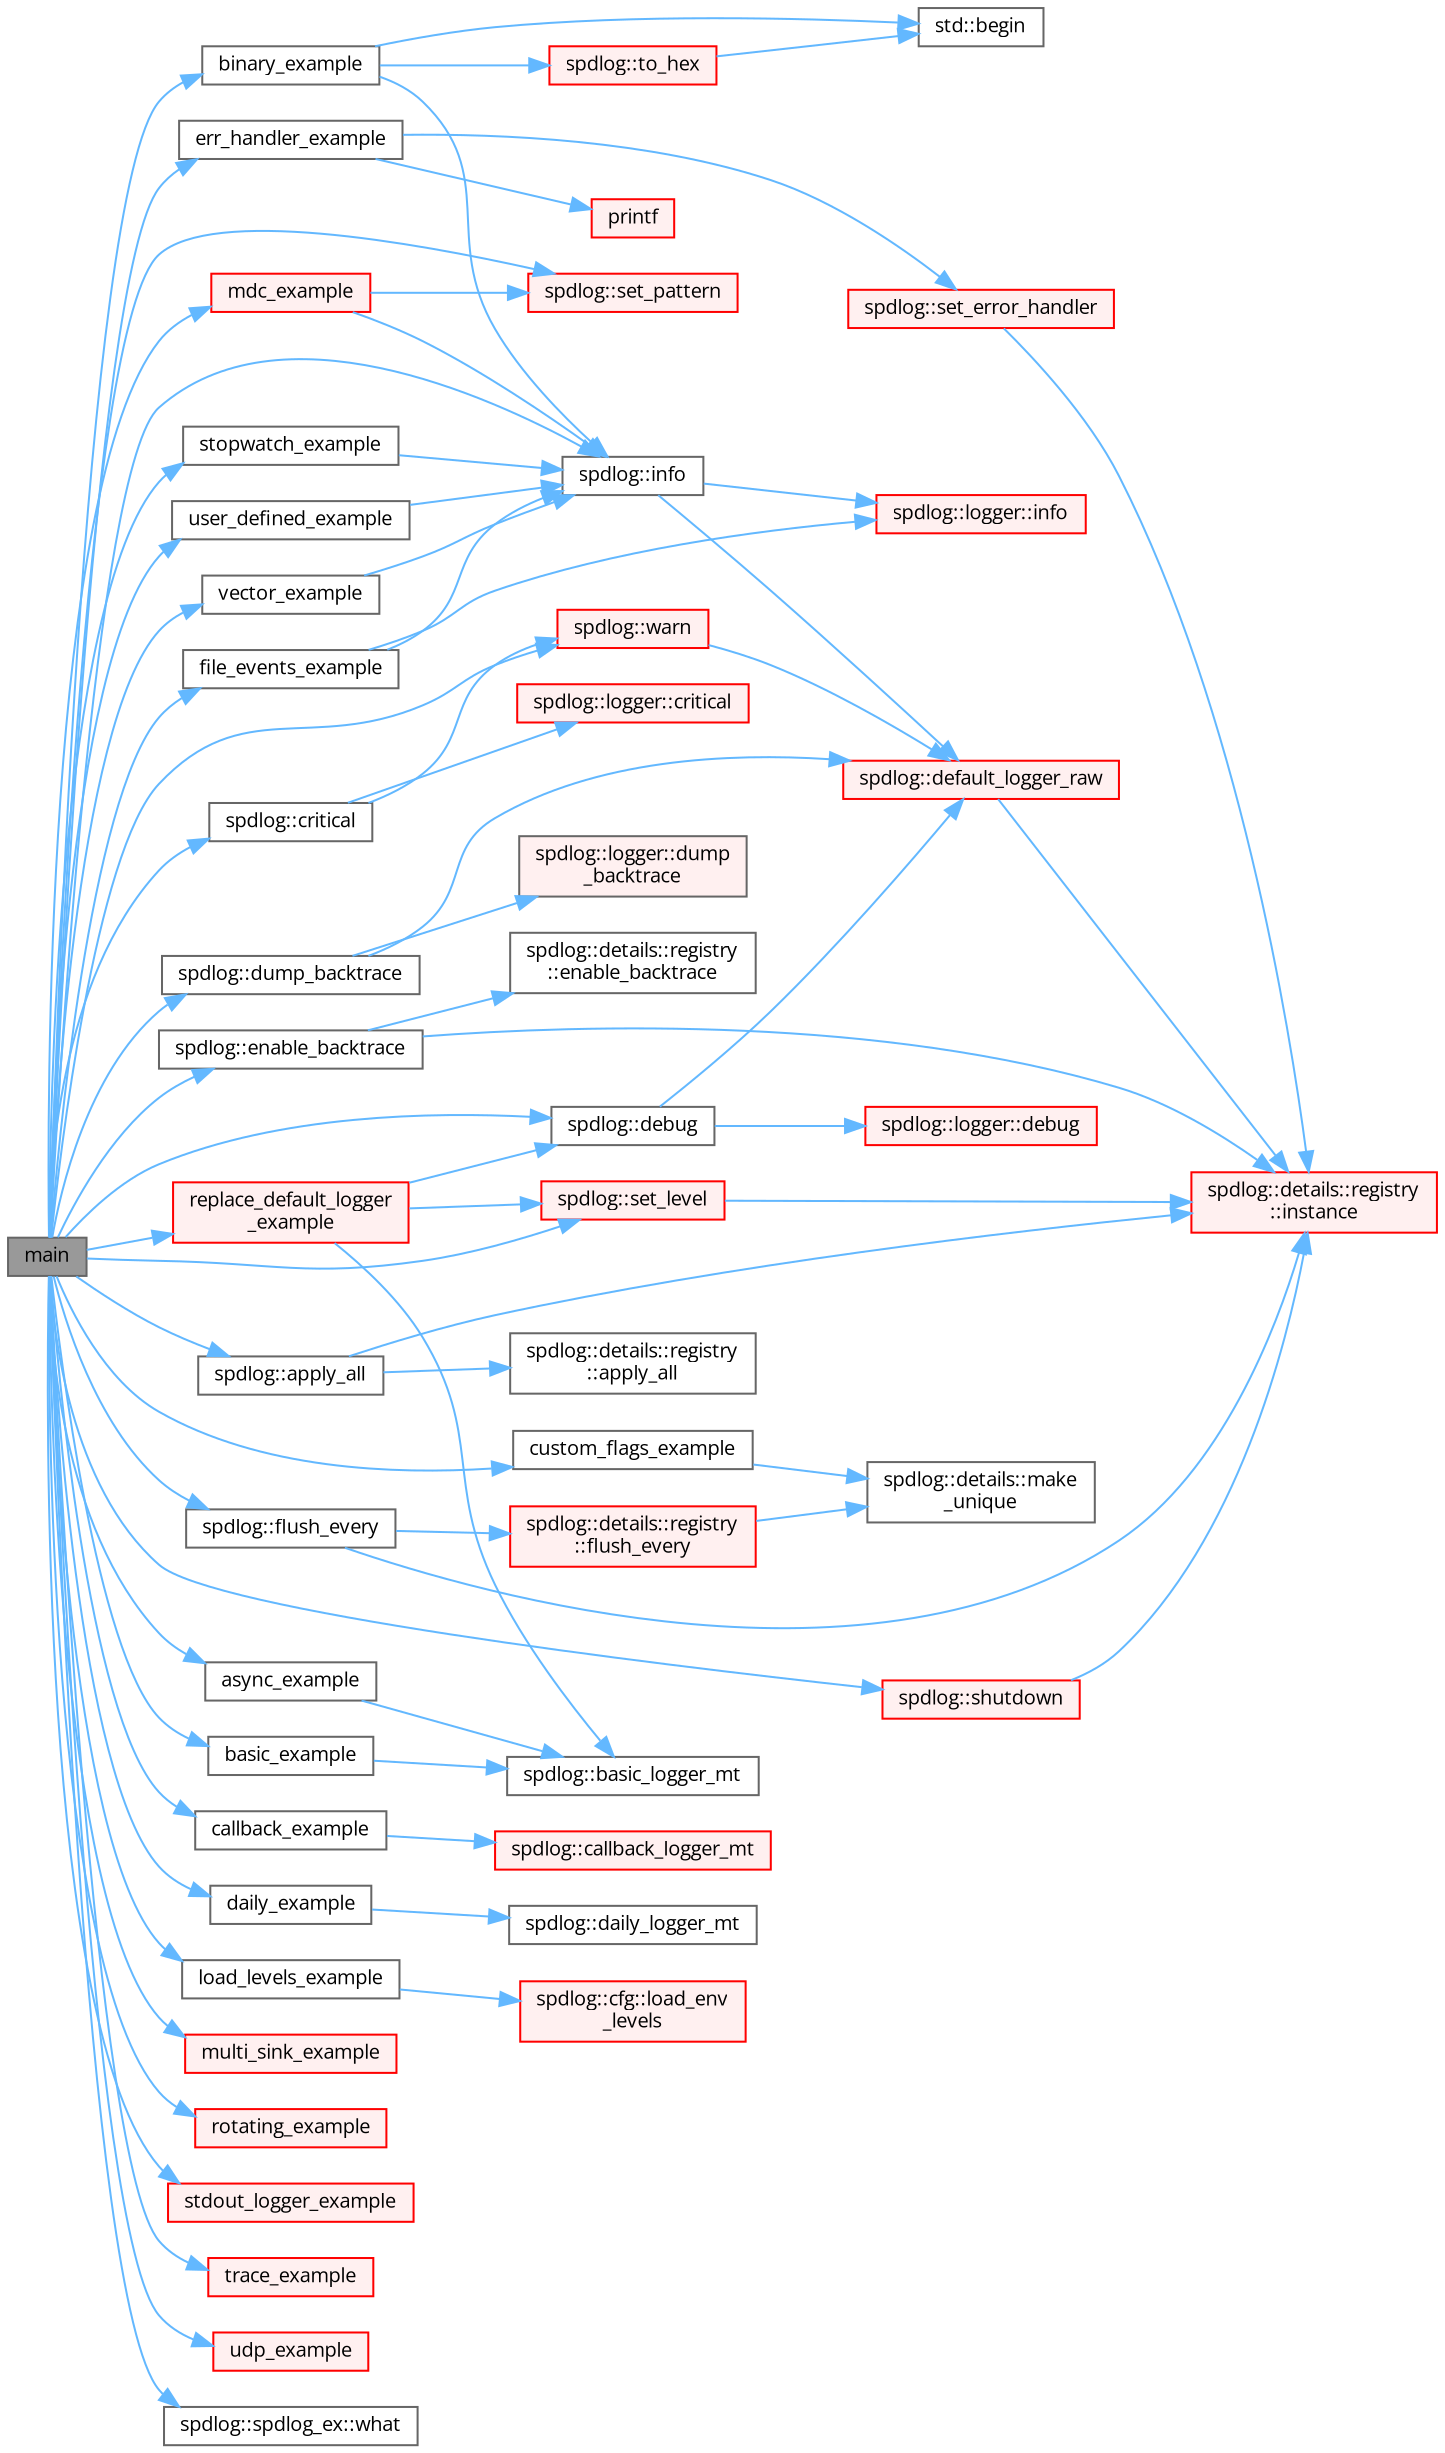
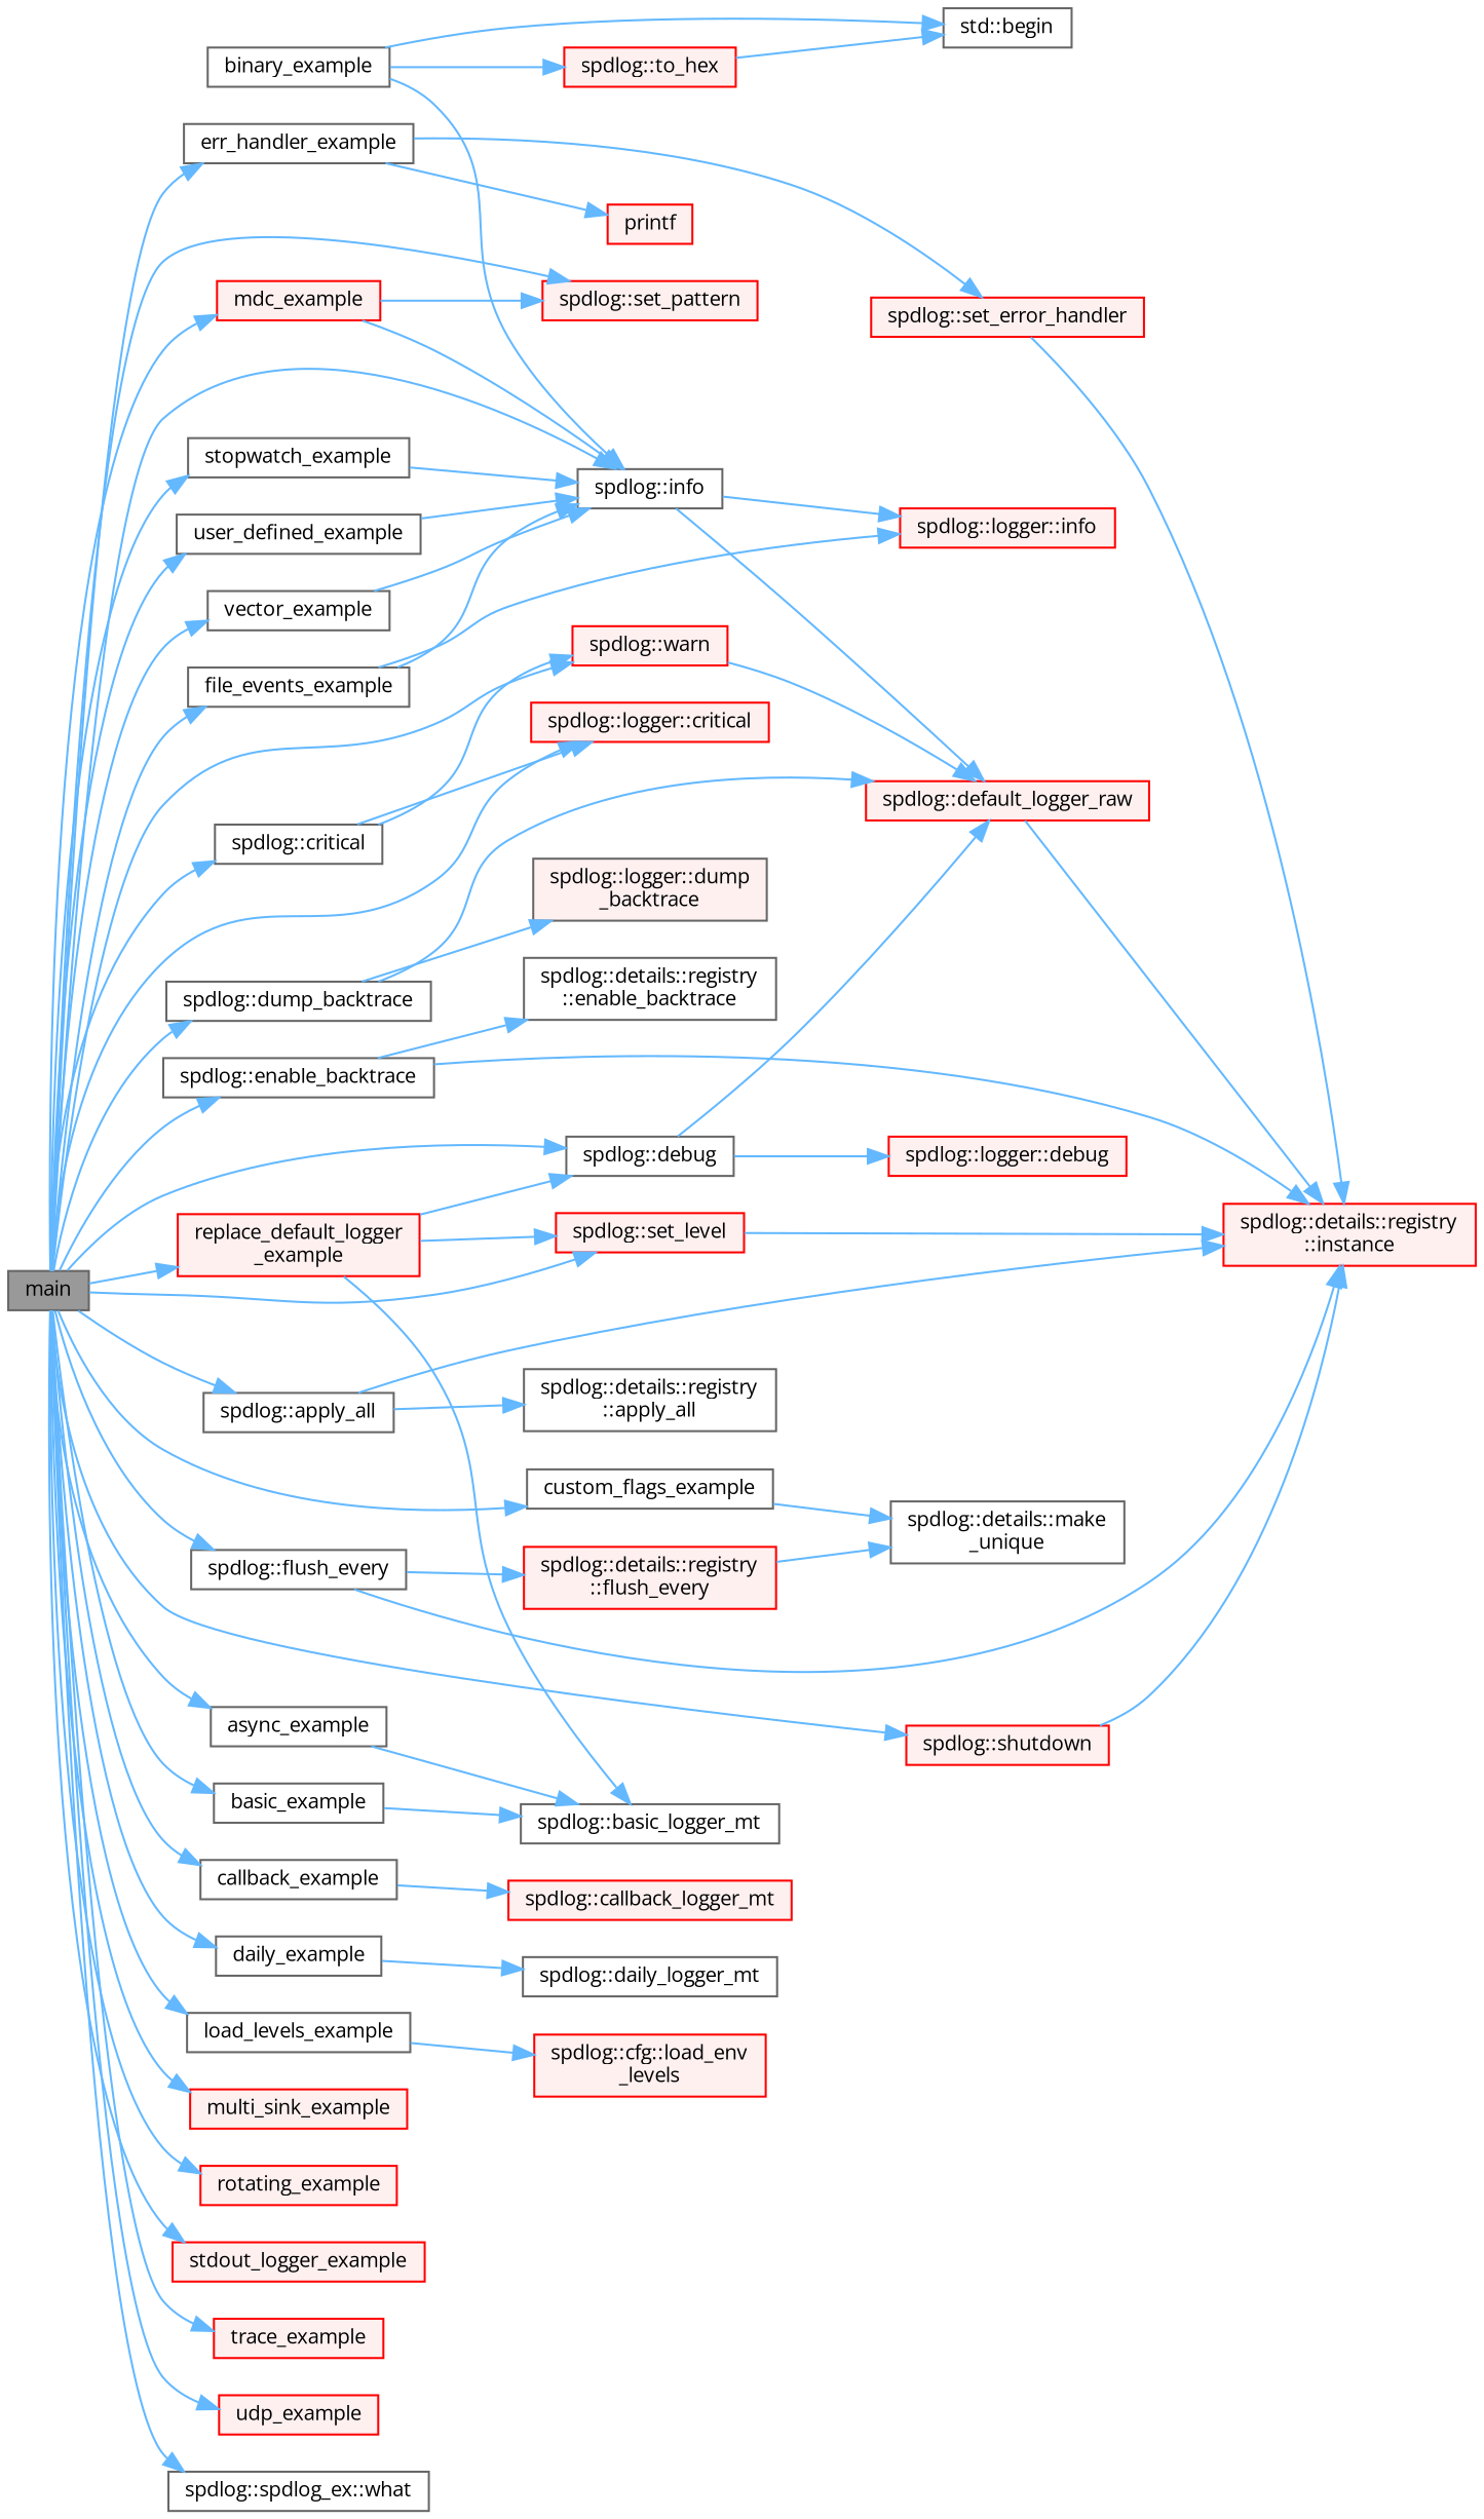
  digraph {
    fontname="Open Sans"
    rankdir=LR
    node [color=grey40 fillcolor=white fontname="Open Sans" fontsize=10 shape=box style=filled]
    edge [color=steelblue1 fontname="Open Sans" fontsize=10 labelfontname=Helvetica labelfontsize=10 style=solid]
    n1 [color=gray40 fillcolor=grey60 fontcolor=black height=0.2 label=main width=0.4]
    n2 [height=0.2 label="spdlog::apply_all" width=0.4]
    n3 [height=0.2 label=async_example width=0.4]
    n4 [height=0.2 label=basic_example width=0.4]
    n5 [height=0.2 label=binary_example width=0.4]
    n6 [height=0.2 label="spdlog::info" width=0.4]
    n7 [height=0.2 label=callback_example width=0.4]
    n8 [height=0.2 label="spdlog::critical" width=0.4]
    n9 [height=0.2 label=custom_flags_example width=0.4]
    n10 [height=0.2 label=daily_example width=0.4]
    n11 [height=0.2 label="spdlog::debug" width=0.4]
    n12 [height=0.2 label="spdlog::dump_backtrace" width=0.4]
    n13 [height=0.2 label="spdlog::enable_backtrace" width=0.4]
    n14 [height=0.2 label=err_handler_example width=0.4]
    n15 [height=0.2 label=file_events_example width=0.4]
    n16 [height=0.2 label="spdlog::flush_every" width=0.4]
    n17 [height=0.2 label=load_levels_example width=0.4]
    n18 [color=red fillcolor="#FFF0F0" height=0.2 label=mdc_example width=0.4]
    n19 [color=red fillcolor="#FFF0F0" height=0.2 label="spdlog::set_pattern" width=0.4]
    n20 [color=red fillcolor="#FFF0F0" height=0.2 label=multi_sink_example width=0.4]
    n21 [color=red fillcolor="#FFF0F0" height=0.2 label="replace_default_logger\l_example" width=0.4]
    n22 [color=red fillcolor="#FFF0F0" height=0.2 label="spdlog::set_level" width=0.4]
    n23 [color=red fillcolor="#FFF0F0" height=0.2 label=rotating_example width=0.4]
    n24 [color=red fillcolor="#FFF0F0" height=0.2 label="spdlog::shutdown" width=0.4]
    n25 [color=red fillcolor="#FFF0F0" height=0.2 label=stdout_logger_example width=0.4]
    n26 [height=0.2 label=stopwatch_example width=0.4]
    n27 [color=red fillcolor="#FFF0F0" height=0.2 label=trace_example width=0.4]
    n28 [color=red fillcolor="#FFF0F0" height=0.2 label=udp_example width=0.4]
    n29 [height=0.2 label=user_defined_example width=0.4]
    n30 [height=0.2 label=vector_example width=0.4]
    n31 [color=red fillcolor="#FFF0F0" height=0.2 label="spdlog::warn" width=0.4]
    n32 [height=0.2 label="spdlog::spdlog_ex::what" width=0.4]
    n33 [height=0.2 label="spdlog::details::registry\l::apply_all" width=0.4]
    n34 [color=red fillcolor="#FFF0F0" height=0.2 label="spdlog::details::registry\l::instance" width=0.4]
    n35 [height=0.2 label="spdlog::basic_logger_mt" width=0.4]
    n36 [height=0.2 label="std::begin" width=0.4]
    n37 [color=red fillcolor="#FFF0F0" height=0.2 label="spdlog::to_hex" width=0.4]
    n38 [color=red fillcolor="#FFF0F0" height=0.2 label="spdlog::default_logger_raw" width=0.4]
    n39 [color=red fillcolor="#FFF0F0" height=0.2 label="spdlog::logger::info" width=0.4]
    n40 [color=red fillcolor="#FFF0F0" height=0.2 label="spdlog::callback_logger_mt" width=0.4]
    n41 [color=red fillcolor="#FFF0F0" height=0.2 label="spdlog::logger::critical" width=0.4]
    n42 [height=0.2 label="spdlog::details::make\l_unique" width=0.4]
    n43 [height=0.2 label="spdlog::daily_logger_mt" width=0.4]
    n44 [color=red fillcolor="#FFF0F0" height=0.2 label="spdlog::logger::debug" width=0.4]
    n45 [fillcolor="#FFF0F0" height=0.2 label="spdlog::logger::dump\l_backtrace" width=0.4]
    n46 [height=0.2 label="spdlog::details::registry\l::enable_backtrace" width=0.4]
    n47 [color=red fillcolor="#FFF0F0" height=0.2 label=printf width=0.4]
    n48 [color=red fillcolor="#FFF0F0" height=0.2 label="spdlog::set_error_handler" width=0.4]
    n49 [color=red fillcolor="#FFF0F0" height=0.2 label="spdlog::details::registry\l::flush_every" width=0.4]
    n50 [color=red fillcolor="#FFF0F0" height=0.2 label="spdlog::cfg::load_env\l_levels" width=0.4]
    n1 -> n2
    n1 -> n3
    n1 -> n4
-   n1 -> n5
+   n1 -> n41
    n1 -> n6
    n1 -> n7
    n1 -> n8
    n1 -> n9
    n1 -> n10
    n1 -> n11
    n1 -> n12
    n1 -> n13
    n1 -> n14
    n1 -> n15
    n1 -> n16
    n1 -> n17
    n1 -> n18
    n1 -> n19
    n1 -> n20
    n1 -> n21
    n1 -> n22
    n1 -> n23
    n1 -> n24
    n1 -> n25
    n1 -> n26
    n1 -> n27
    n1 -> n28
    n1 -> n29
    n1 -> n30
    n1 -> n31
    n1 -> n32
    n2 -> n33
    n2 -> n34
    n3 -> n35
    n4 -> n35
    n5 -> n6
    n5 -> n36
    n5 -> n37
    n6 -> n38
    n6 -> n39
    n7 -> n40
    n8 -> n31
    n8 -> n41
    n9 -> n42
    n10 -> n43
    n11 -> n38
    n11 -> n44
    n12 -> n38
    n12 -> n45
    n13 -> n34
    n13 -> n46
    n14 -> n47
    n14 -> n48
    n15 -> n6
    n15 -> n39
    n16 -> n34
    n16 -> n49
    n17 -> n50
    n18 -> n6
    n18 -> n19
    n21 -> n11
    n21 -> n22
    n21 -> n35
    n22 -> n34
    n24 -> n34
    n26 -> n6
    n29 -> n6
    n30 -> n6
    n31 -> n38
    n37 -> n36
    n38 -> n34
    n48 -> n34
    n49 -> n42
  }
